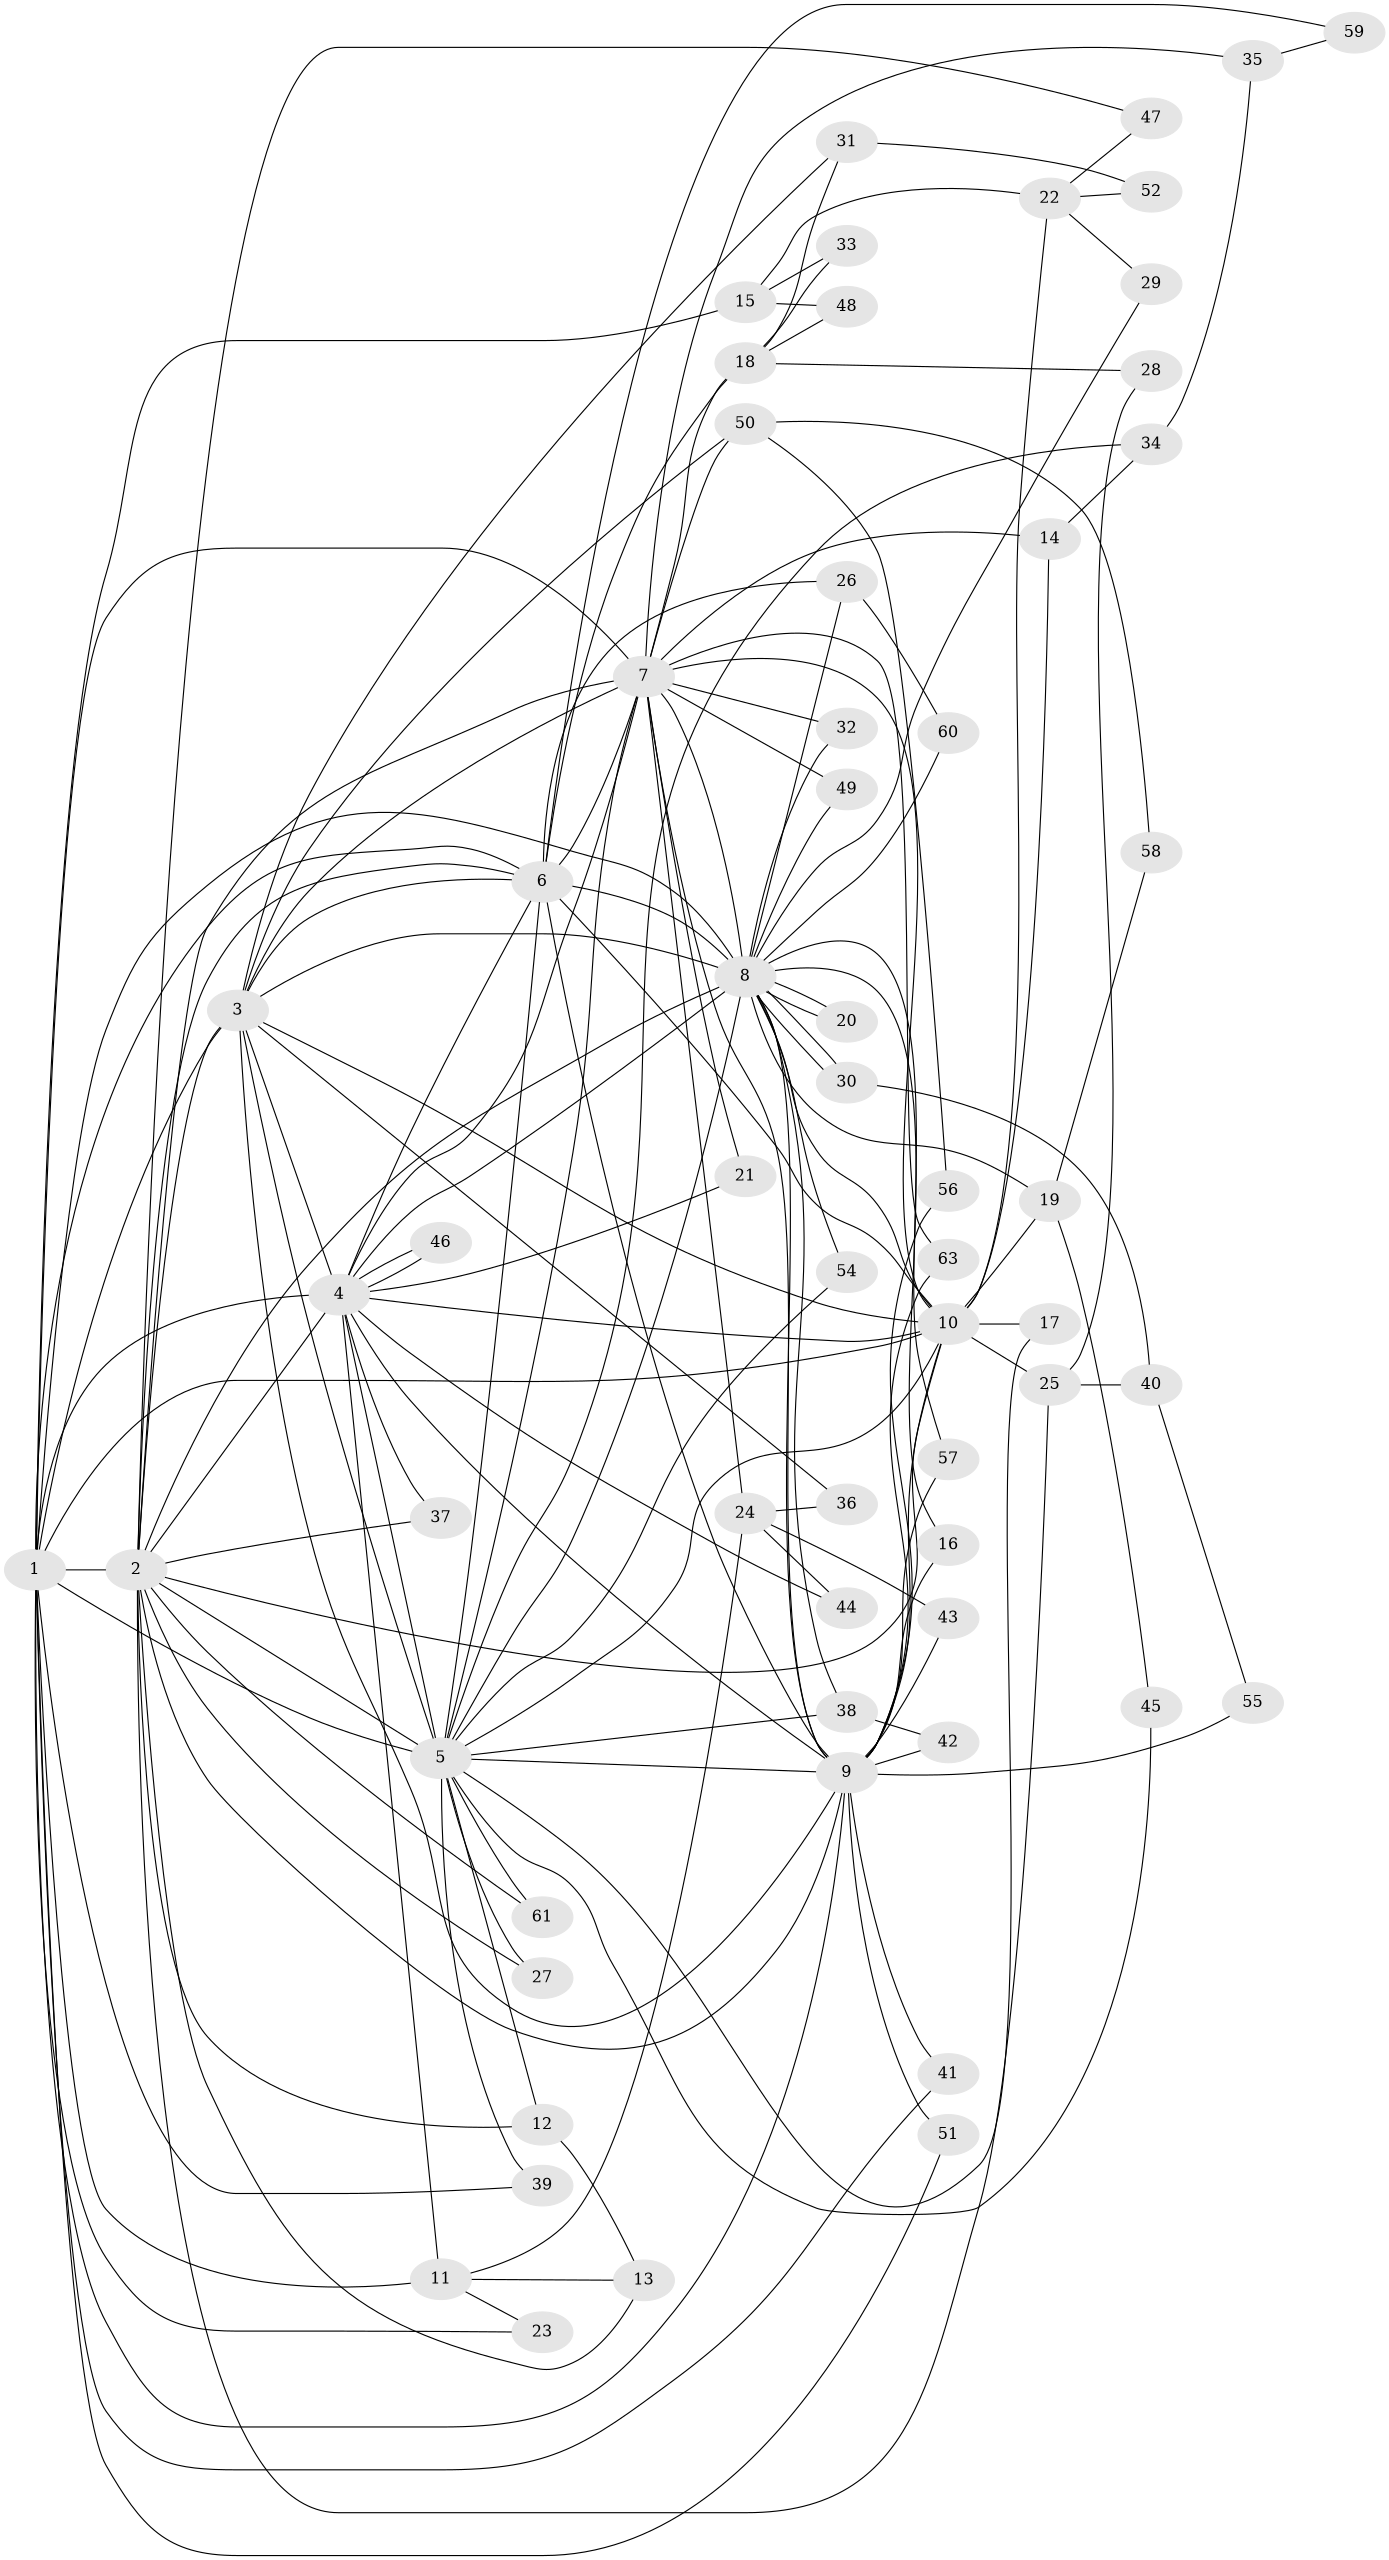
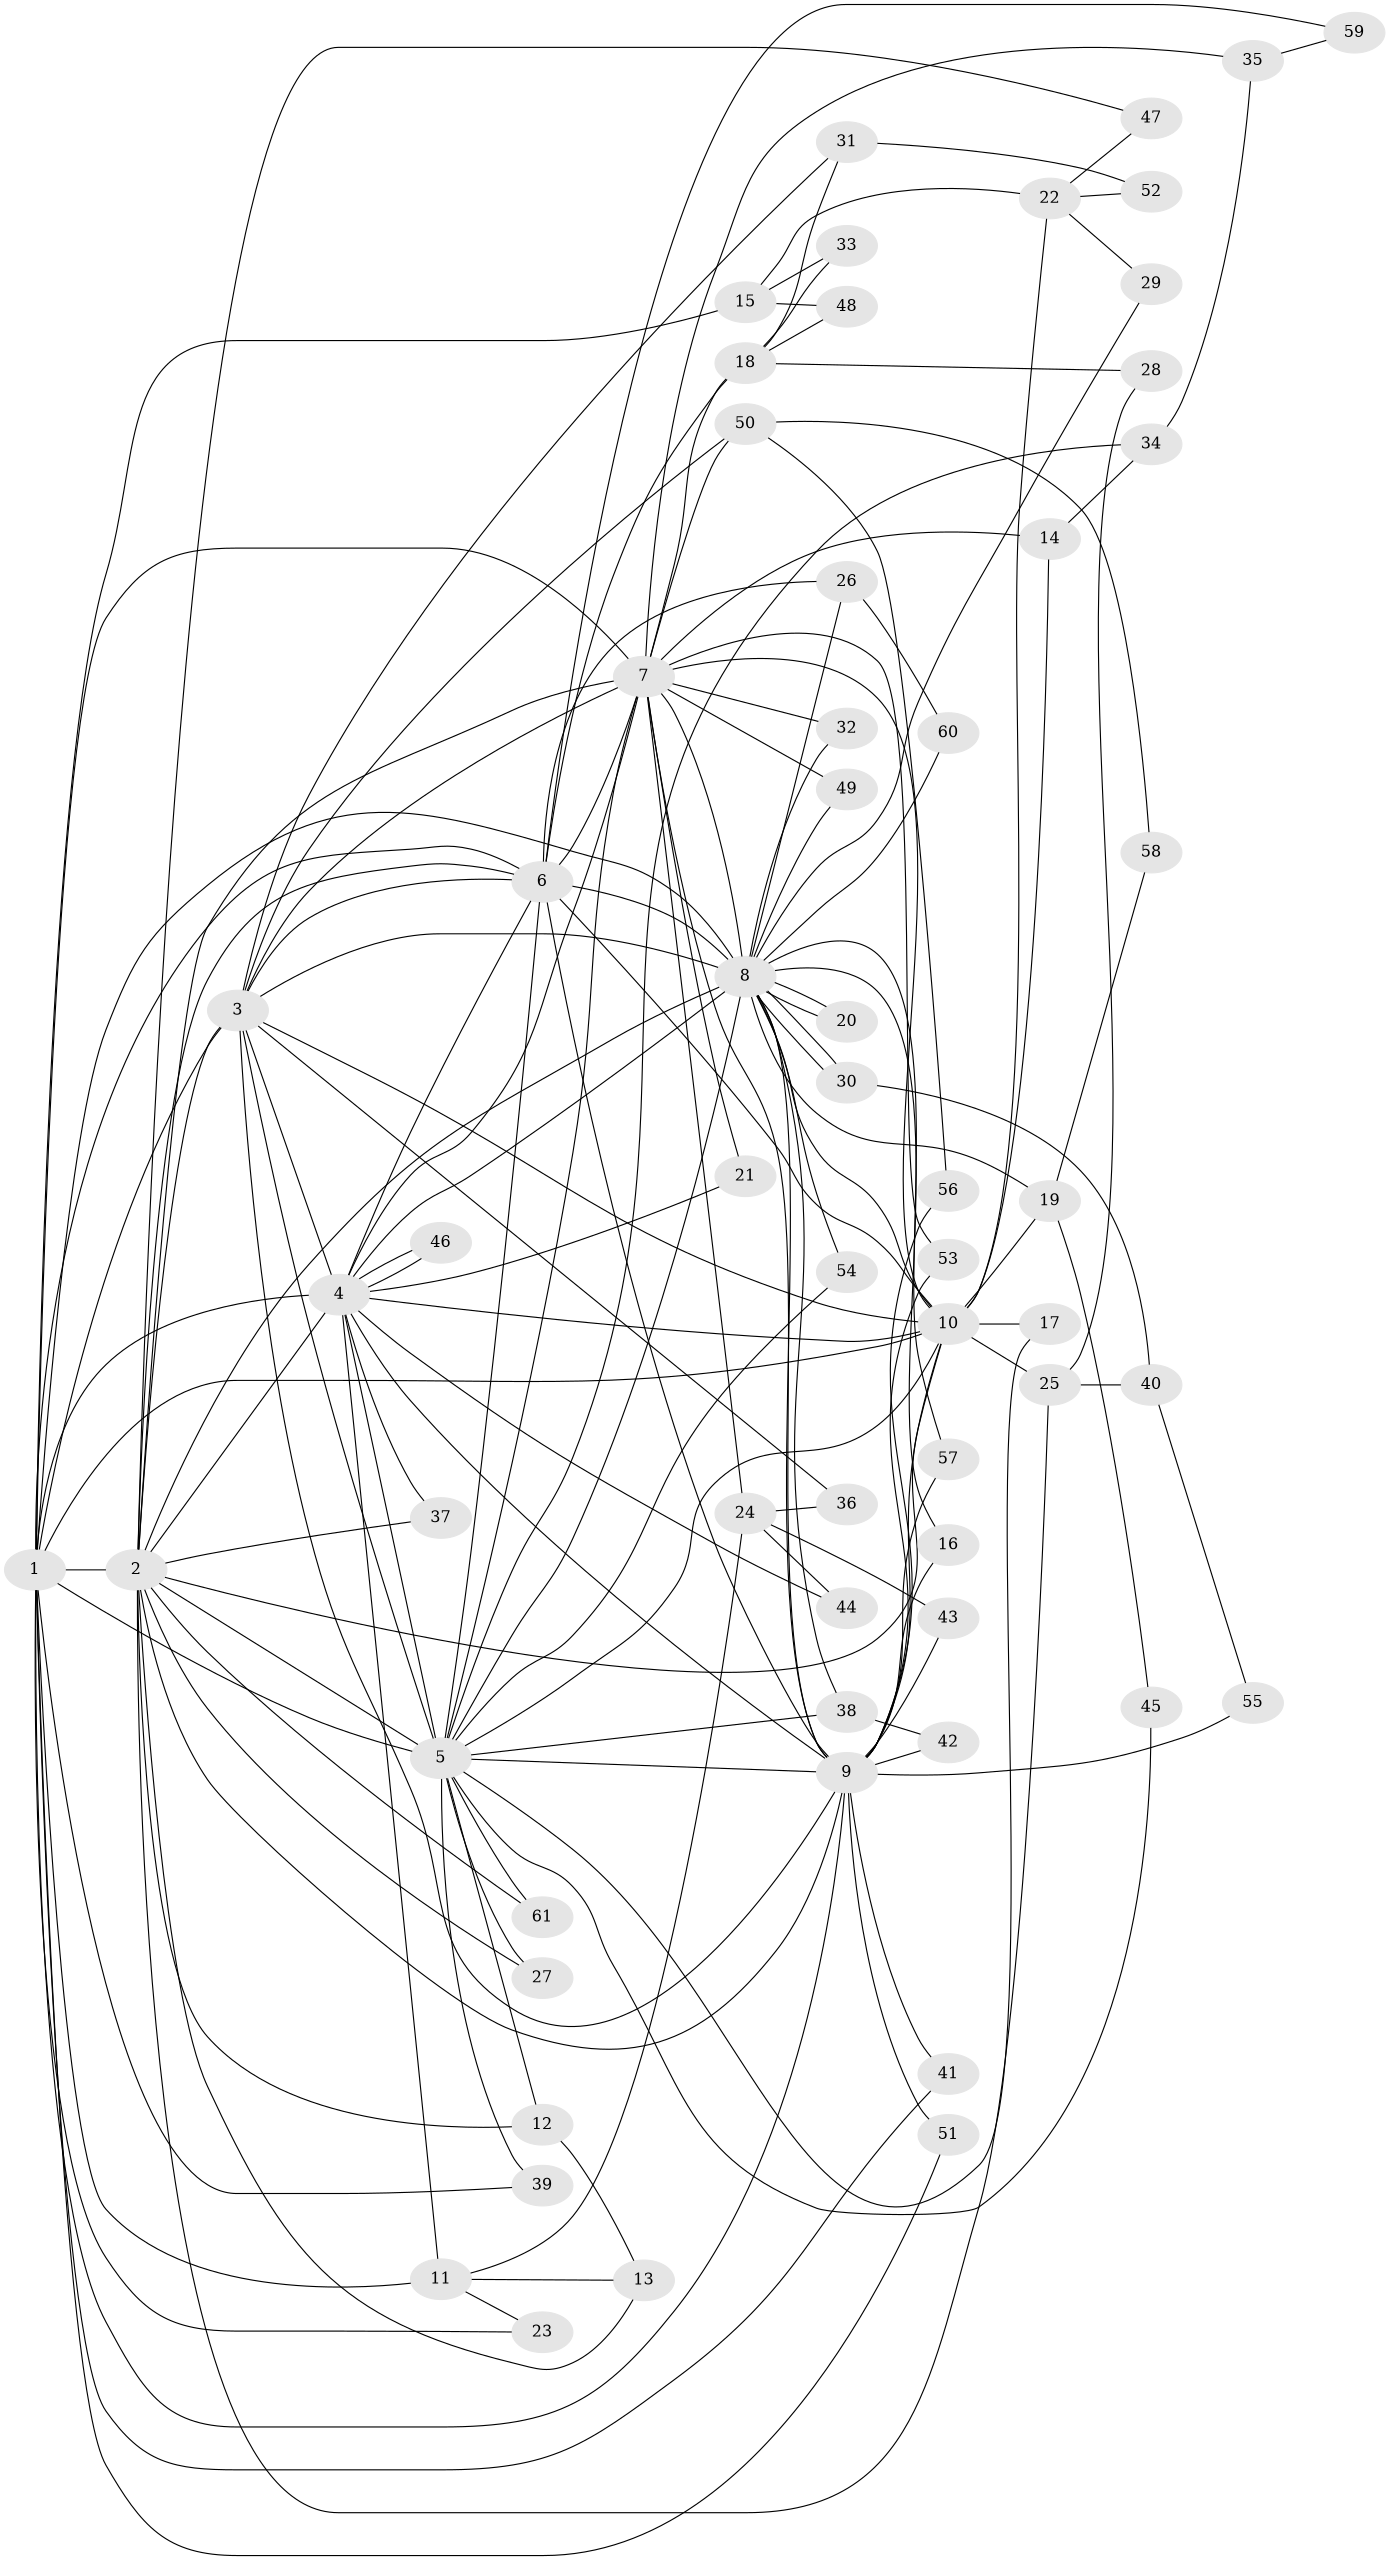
  graph {
    rankdir=LR
    node [color=gray90 style=filled]
    1
    2
    3
    4
    5
    6
    7
    8
    9
    10
    11
    15
    23
    39
    41
    51
    12
    13
    25
    27
    37
    47
    61
    31
    36
    50
    21
    44
    46
    17
    34
    38
    45
    54
    18
    26
    59
    14
    24
    32
    35
    49
-   53 [label=63]
+   53
    16
    19
    20
    29
    30
    57
    60
    42
    43
    55
    56
    22
    33
    48
    28
    40
    52
    58
    1 -- 2
    1 -- 3
    1 -- 4
    1 -- 5
    1 -- 6
    1 -- 7
    1 -- 8
    1 -- 9
    1 -- 10
    1 -- 11
    1 -- 15
    1 -- 23
    1 -- 39
    1 -- 41
    1 -- 51
    2 -- 3
    2 -- 4
    2 -- 5
    2 -- 6
    2 -- 7
    2 -- 8
    2 -- 9
    2 -- 10
    2 -- 12
    2 -- 13
    2 -- 25
    2 -- 27
    2 -- 37
    2 -- 47
    2 -- 61
    3 -- 4
    3 -- 5
    3 -- 6
    3 -- 7
    3 -- 8
    3 -- 9
    3 -- 10
    3 -- 31
    3 -- 36
    3 -- 50
    4 -- 5
    4 -- 6
    4 -- 7
    4 -- 8
    4 -- 9
    4 -- 10
    4 -- 11
    4 -- 37
    4 -- 21
    4 -- 44
    4 -- 46
    4 -- 46
    5 -- 6
    5 -- 7
    5 -- 8
    5 -- 9
    5 -- 10
    5 -- 39
    5 -- 12
    5 -- 27
    5 -- 61
    5 -- 17
    5 -- 34
    5 -- 38
    5 -- 45
    5 -- 54
    6 -- 7
    6 -- 8
    6 -- 9
    6 -- 10
    6 -- 18
    6 -- 26
    6 -- 59
    7 -- 8
    7 -- 9
    7 -- 10
    7 -- 50
    7 -- 21
    7 -- 18
    7 -- 14
    7 -- 24
    7 -- 32
    7 -- 35
    7 -- 49
    7 -- 53
    8 -- 9
    8 -- 10
    8 -- 38
    8 -- 54
    8 -- 26
    8 -- 32
    8 -- 49
    8 -- 16
    8 -- 19
    8 -- 20
    8 -- 20
    8 -- 29
    8 -- 30
    8 -- 30
    8 -- 57
    8 -- 60
    9 -- 10
    9 -- 41
    9 -- 51
    9 -- 53
    9 -- 16
    9 -- 57
    9 -- 42
    9 -- 43
    9 -- 55
    9 -- 56
    10 -- 25
    10 -- 17
    10 -- 14
    10 -- 19
    10 -- 22
    11 -- 23
    11 -- 13
    11 -- 24
    15 -- 22
    15 -- 33
    15 -- 48
    12 -- 13
    25 -- 28
    25 -- 40
    31 -- 52
    50 -- 56
    50 -- 58
    34 -- 35
    38 -- 42
    18 -- 31
    18 -- 33
    18 -- 48
    18 -- 28
    26 -- 60
    14 -- 34
    24 -- 36
    24 -- 44
    24 -- 43
    35 -- 59
    19 -- 45
    19 -- 58
    30 -- 40
    22 -- 47
    22 -- 29
    22 -- 52
    40 -- 55
  }
